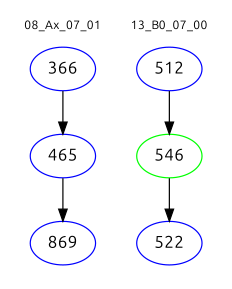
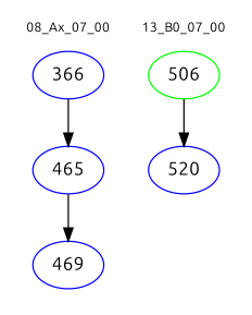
  digraph {
    fontname=Ubuntu
    node [color=blue fontname=Ubuntu]
    edge [color=black fontname=Ubuntu]
    n1 [label=366]
    n2 [label=465]
-   n3 [label=869]
-   n4 [label=512]
-   n5 [color=green label=546]
-   n6 [label=522]
+   n3 [label=469]
+   n5 [color=green label=506]
+   n6 [label=520]
    subgraph cluster_1 {
      color=white
      fontsize=10
-     label="08_Ax_07_01"
+     label="08_Ax_07_00"
      n1
      n2
      n3
    }
    subgraph cluster_2 {
      color=white
      fontsize=10
      label="13_B0_07_00"
-     n4
      n5
      n6
    }
    n1 -> n2
    n2 -> n3
-   n4 -> n5
    n5 -> n6
  }
